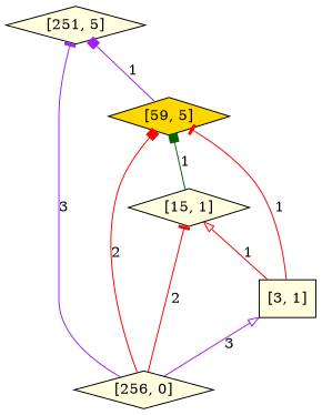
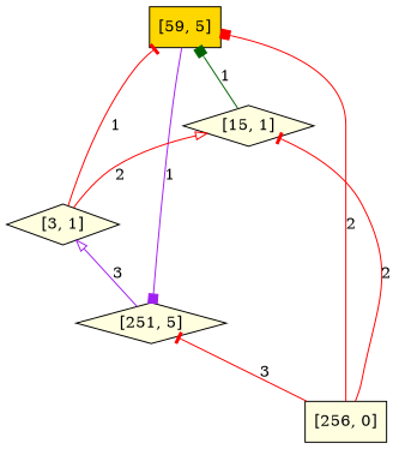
  digraph {
    ordering=out
    rankdir=BT
    node [fillcolor=lightyellow shape=box style=filled]
    edge [arrowhead=tee color=red]
-   n1 [label="[256, 0]" shape=diamond]
+   n1 [label="[256, 0]"]
    n2 [label="[251, 5]" shape=diamond]
-   n3 [fillcolor=gold label="[59, 5]" shape=diamond]
+   n3 [fillcolor=gold label="[59, 5]"]
    n4 [label="[15, 1]" shape=diamond]
-   n5 [label="[3, 1]"]
-   n1 -> n2 [color=purple label=3]
+   n5 [label="[3, 1]" shape=diamond]
+   n1 -> n2 [label=3]
    n1 -> n3 [arrowhead=box label=2]
    n1 -> n4 [label=2]
-   n1 -> n5 [arrowhead=onormal color=purple label=3]
+   n2 -> n5 [arrowhead=onormal color=purple label=3]
    n3 -> n2 [arrowhead=box color=purple label=1]
    n4 -> n3 [arrowhead=box color=darkgreen label=1]
    n5 -> n3 [label=1]
-   n5 -> n4 [arrowhead=onormal label=1]
+   n5 -> n4 [arrowhead=onormal label=2]
  }
